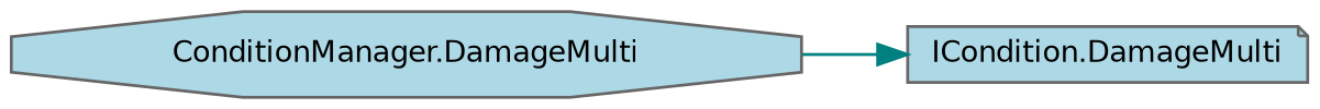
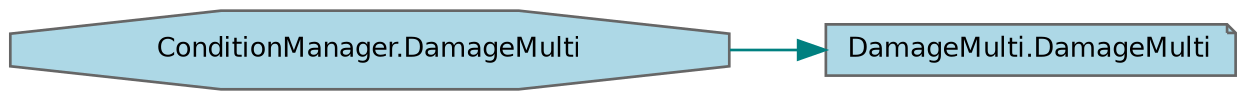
  digraph {
    rankdir=RL
    node [fillcolor=lightblue fontname=Helvetica fontsize=10 style=filled]
-   n1 [color=gray40 fontcolor=black height=0.2 label="ICondition.DamageMulti" shape=note width=0.4]
+   n1 [color=gray40 fontcolor=black height=0.2 label="DamageMulti.DamageMulti" shape=note width=0.4]
    n2 [color=grey40 height=0.2 label="ConditionManager.DamageMulti" shape=octagon width=0.4]
    n1 -> n2 [color=teal dir=back fontname=Helvetica fontsize=10 labelfontname=Helvetica labelfontsize=10 style=solid]
  }
